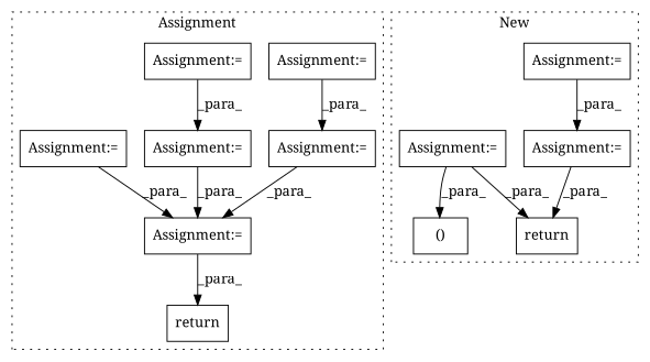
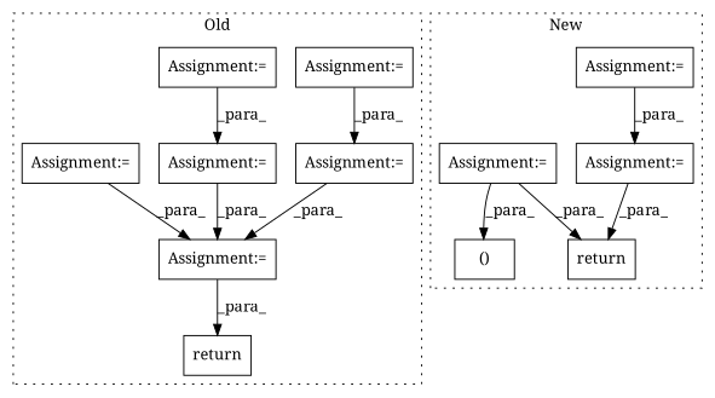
  digraph {
    fontname="Noto Serif"
    node [a=7 l=1 shape=box fontname="Noto Serif"]
    edge [fontname="Noto Serif"]
    n1 [a=41 l=7 label=return s=2478]
    n2 [label="Assignment:=" s=2401]
    n3 [label="Assignment:=" s=2254]
    n4 [label="Assignment:=" s=2108]
    n5 [l=32 label="Assignment:=" s=2351]
    n6 [l=32 label="Assignment:=" s=2205]
    n7 [label="Assignment:=" s=2071]
    n8 [a=41 l=12 label=return s=2360]
    n9 [label="Assignment:=" s=2056]
    n10 [l=5 label="Assignment:=" s=1807]
    n11 [label="Assignment:=" s=2220]
    n12 [a=106 l=21 label="()" s=2305]
    subgraph cluster_1 {
-     label=Assignment
+     label=Old
      style=dotted
      n1
      n2
      n3
      n4
      n5
      n6
      n7
    }
    subgraph cluster_2 {
      label=New
      style=dotted
      n8
      n9
      n10
      n11
      n12
    }
    n2 -> n1 [label=_para_]
    n3 -> n2 [label=_para_]
    n4 -> n2 [label=_para_]
    n5 -> n3 [label=_para_]
    n6 -> n4 [label=_para_]
    n7 -> n2 [label=_para_]
    n9 -> n11 [label=_para_]
    n10 -> n8 [label=_para_]
    n10 -> n12 [label=_para_]
    n11 -> n8 [label=_para_]
  }
